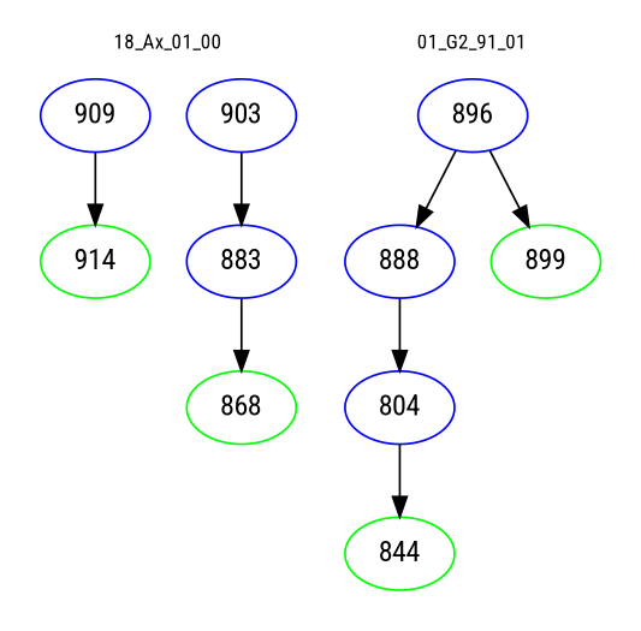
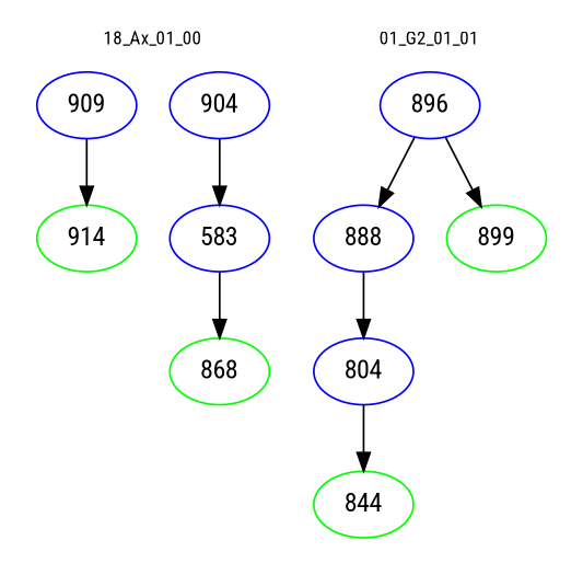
  digraph {
    fontname="Roboto Condensed"
    node [color=blue fontname="Roboto Condensed"]
    edge [color=black fontname="Roboto Condensed"]
-   n1 [label=903]
-   n2 [label=883]
+   n1 [label=904]
+   n2 [label=583]
    n3 [label=909]
    n4 [color=green label=868]
    n5 [color=green label=914]
    n6 [label=888]
    n7 [label=804]
    n8 [label=896]
    n9 [color=green label=844]
    n10 [color=green label=899]
    subgraph cluster_1 {
      color=white
      fontsize=10
      label="18_Ax_01_00"
      n1
      n2
      n3
      n4
      n5
    }
    subgraph cluster_2 {
      color=white
      fontsize=10
-     label="01_G2_91_01"
+     label="01_G2_01_01"
      n6
      n7
      n8
      n9
      n10
    }
    n1 -> n2
    n2 -> n4
    n3 -> n5
    n6 -> n7
    n7 -> n9
    n8 -> n6
    n8 -> n10
  }
